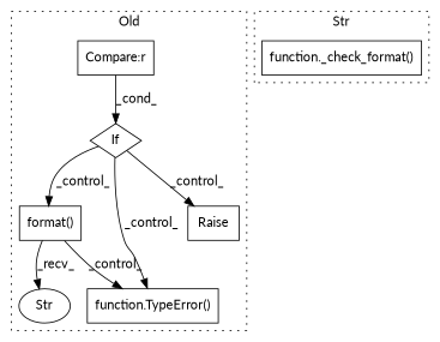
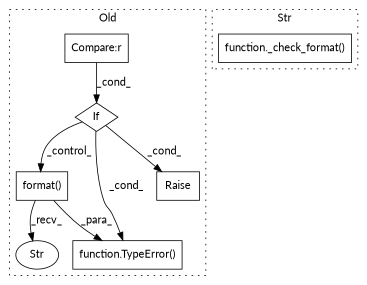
  digraph {
    fontname=Lato
    node [a=75 fontname=Lato shape=box]
    edge [fontname=Lato]
    n1 [l="32,1" label="format()" s="2883,2926"]
    n2 [a=96 l=3 label=If s=2822 shape=diamond]
    n3 [a=40 l=32 label="Compare:r" s=2825]
    n4 [a=66 l=24 label=Str s=2883 shape=ellipse]
    n5 [l="10,1" label="function.TypeError()" s="2873,2927"]
    n6 [a=91 l=6 label=Raise s=2867]
    n7 [l="14,1" label="function._check_format()" s="2688,2728"]
    subgraph cluster_1 {
      label=Old
      style=dotted
      n1
      n2
      n3
      n4
      n5
      n6
    }
    subgraph cluster_2 {
      label=Str
      style=dotted
      n7
    }
    n1 -> n4 [label=_recv_]
-   n1 -> n5 [label=_control_]
+   n1 -> n5 [label=_para_]
    n2 -> n1 [label=_control_]
-   n2 -> n5 [label=_control_]
-   n2 -> n6 [label=_control_]
+   n2 -> n5 [label=_cond_]
+   n2 -> n6 [label=_cond_]
    n3 -> n2 [label=_cond_]
  }
